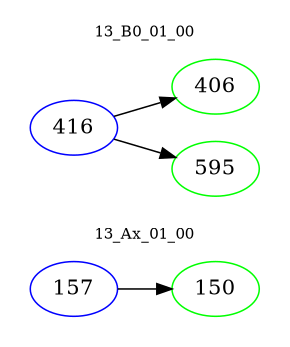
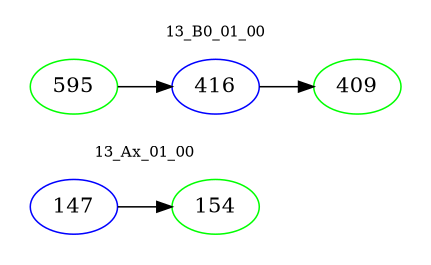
  digraph {
    rankdir=LR
    node [color=green]
    edge [color=black]
-   n1 [color=blue label=157]
-   n2 [label=150]
+   n1 [color=blue label=147]
+   n2 [label=154]
    n3 [color=blue label=416]
    n4 [label=595]
-   n5 [label=406]
+   n5 [label=409]
    subgraph cluster_1 {
      color=white
      fontsize=10
      label="13_Ax_01_00"
      n1
      n2
    }
    subgraph cluster_2 {
      color=white
      fontsize=10
      label="13_B0_01_00"
      n3
      n4
      n5
    }
    n1 -> n2
-   n3 -> n4
+   n4 -> n3
    n3 -> n5
  }
